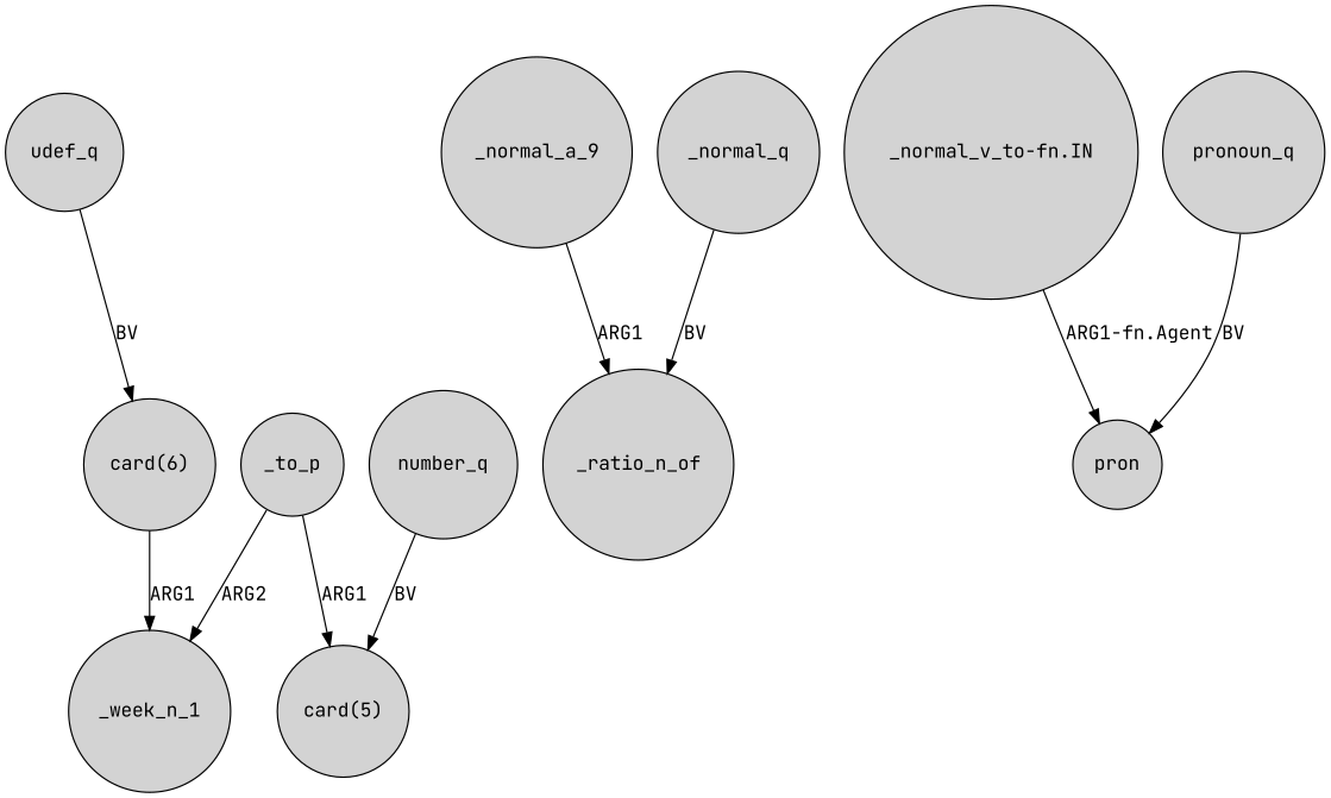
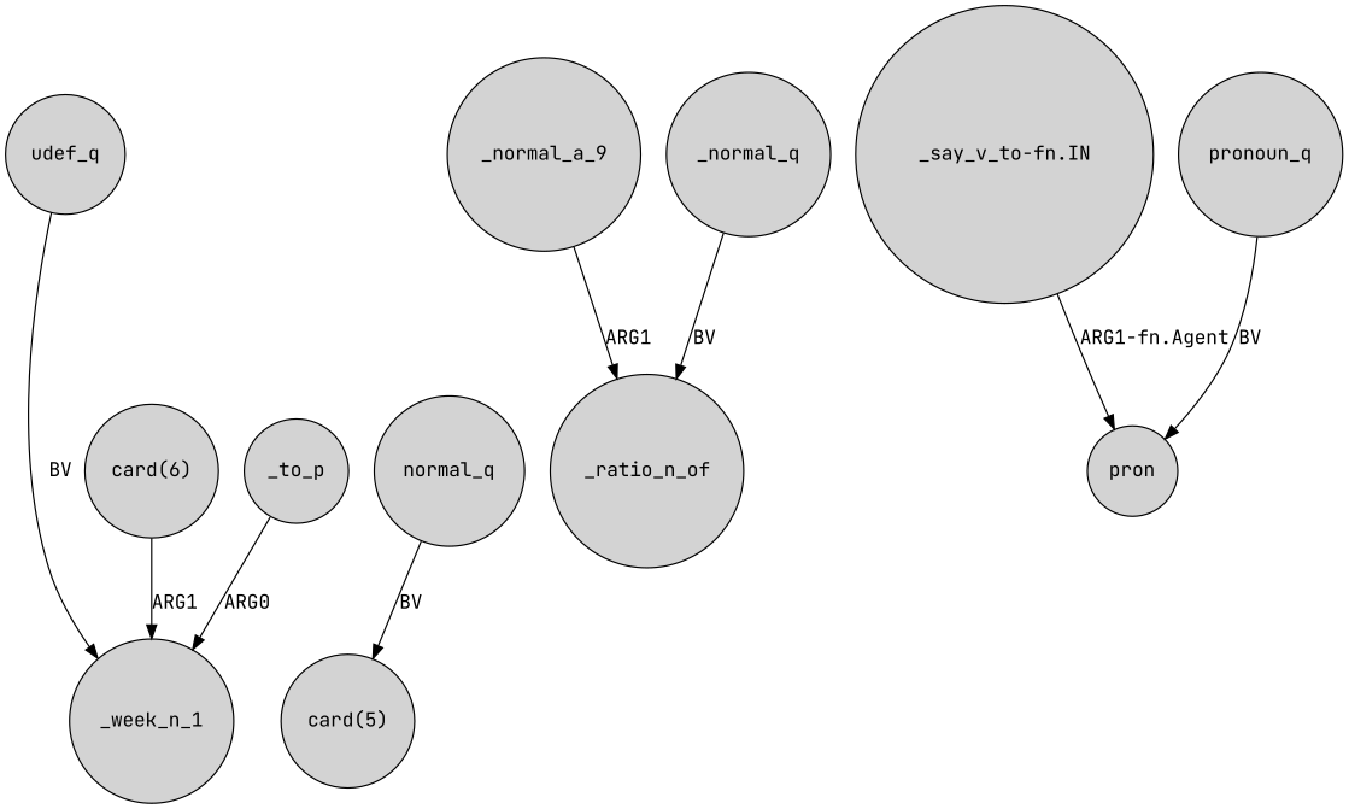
  digraph {
    fontname="JetBrains Mono"
    node [fontname="JetBrains Mono" shape=circle style=filled]
    edge [fontname="JetBrains Mono"]
    _to_p
    _week_n_1
    "card(5)"
    n4 [label=_normal_a_9]
    _ratio_n_of
    udef_q
    n7 [label=_normal_q]
    "card(6)"
-   "_say_v_to-fn.IN" [label="_normal_v_to-fn.IN"]
+   "_say_v_to-fn.IN"
    pron
-   number_q
+   number_q [label=normal_q]
    pronoun_q
-   _to_p -> _week_n_1 [label=ARG2]
-   _to_p -> "card(5)" [label=ARG1]
+   _to_p -> _week_n_1 [label=ARG0]
    n4 -> _ratio_n_of [label=ARG1]
-   udef_q -> "card(6)" [label=BV]
+   udef_q -> _week_n_1 [label=BV]
    n7 -> _ratio_n_of [label=BV]
    "card(6)" -> _week_n_1 [label=ARG1]
    "_say_v_to-fn.IN" -> pron [label="ARG1-fn.Agent"]
    number_q -> "card(5)" [label=BV]
    pronoun_q -> pron [label=BV]
  }
